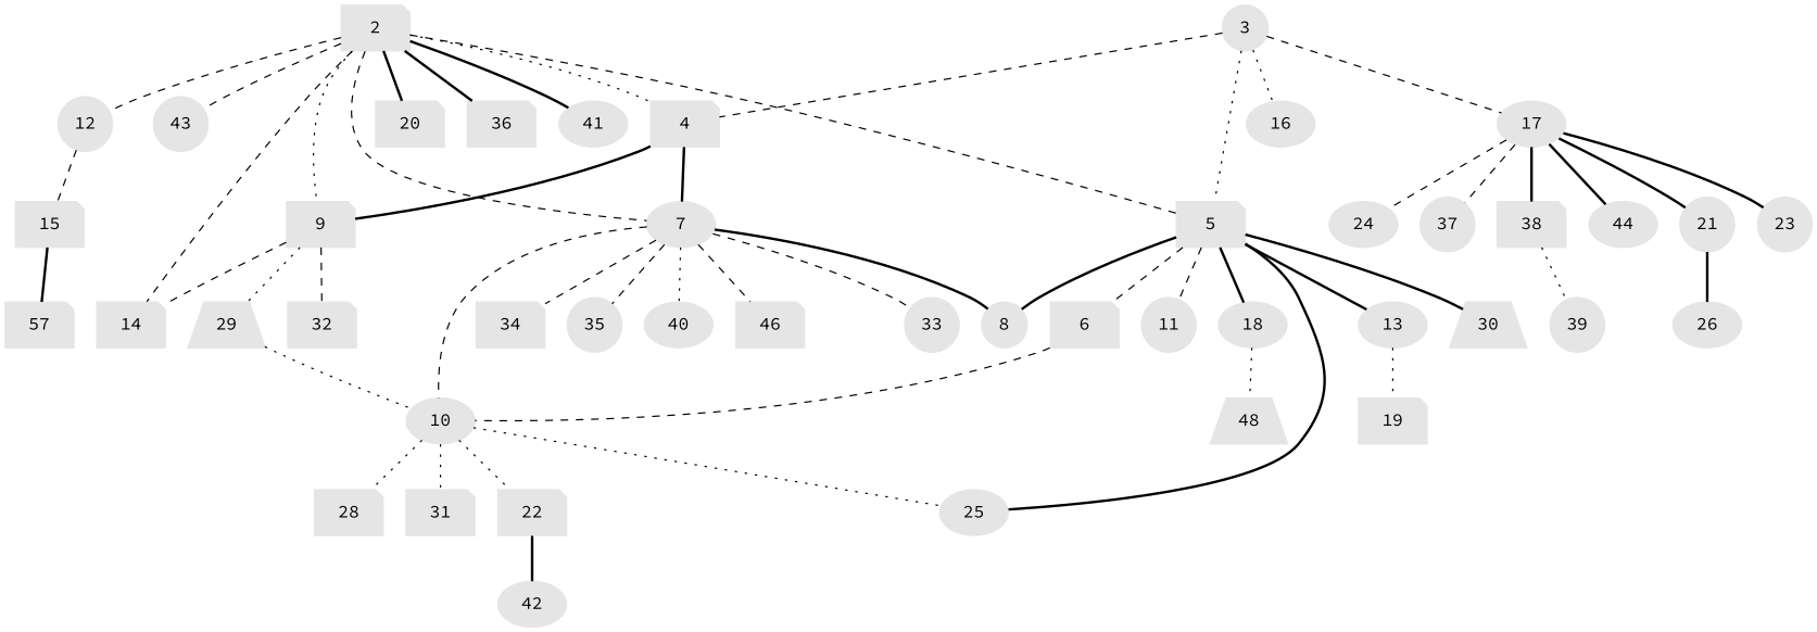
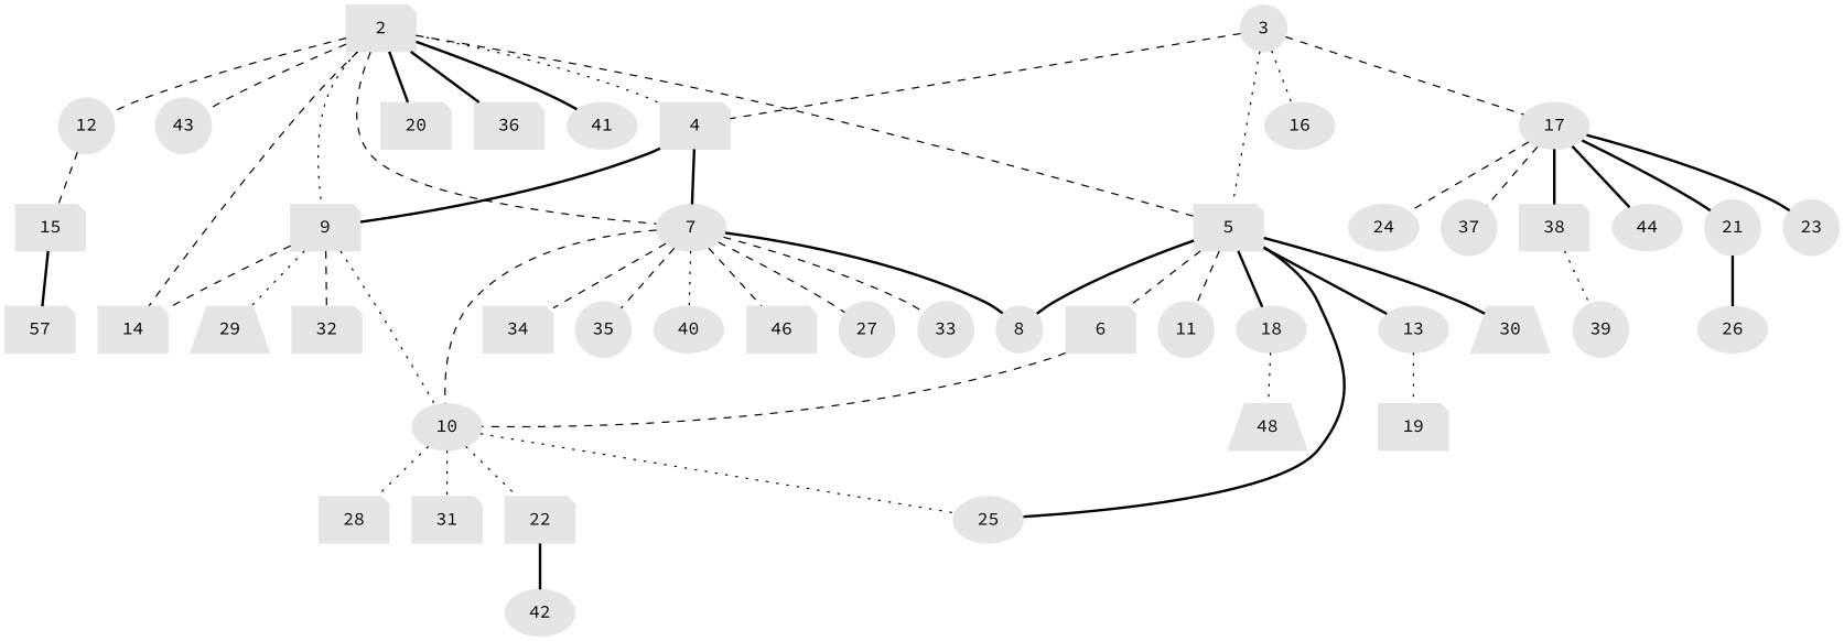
  graph {
    fontname="Source Code Pro"
    node [color=gray90 fontname="Source Code Pro" shape=note style=filled]
    edge [fontname="Source Code Pro" style=dashed]
    2
    4
    5
    7 [shape=ellipse]
    9
    12 [shape=circle]
    14
    20
    36
    41 [shape=ellipse]
    43 [shape=circle]
    6
    8 [shape=circle]
    11 [shape=circle]
    13 [shape=ellipse]
    18 [shape=ellipse]
    25 [shape=ellipse]
    30 [shape=trapezium]
    10 [shape=ellipse]
+   27 [shape=circle]
    33 [shape=circle]
    34
    35 [shape=circle]
    40 [shape=ellipse]
    46
    29 [shape=trapezium]
    32
    15
    3 [shape=circle]
    16 [shape=ellipse]
    17 [shape=ellipse]
    21 [shape=circle]
    23 [shape=circle]
    24 [shape=ellipse]
    37 [shape=circle]
    38
    44 [shape=ellipse]
    19
    48 [shape=trapezium]
    22
    28
    31
    42 [shape=ellipse]
    n44 [label=57]
    26 [shape=ellipse]
    39 [shape=circle]
    2 -- 4 [style=dotted]
    2 -- 5
    2 -- 7
    2 -- 9 [style=dotted]
    2 -- 12
    2 -- 14
    2 -- 20 [style=bold]
    2 -- 36 [style=bold]
    2 -- 41 [style=bold]
    2 -- 43
    4 -- 7 [style=bold]
    4 -- 9 [style=bold]
    5 -- 6
    5 -- 8 [style=bold]
    5 -- 11
    5 -- 13 [style=bold]
    5 -- 18 [style=bold]
    5 -- 25 [style=bold]
    5 -- 30 [style=bold]
    7 -- 8 [style=bold]
    7 -- 10
+   7 -- 27
    7 -- 33
    7 -- 34
    7 -- 35
    7 -- 40 [style=dotted]
    7 -- 46
    9 -- 14
-   29 -- 10 [style=dotted]
+   9 -- 10 [style=dotted]
    9 -- 29 [style=dotted]
    9 -- 32
    12 -- 15
    6 -- 10
    13 -- 19 [style=dotted]
    18 -- 48 [style=dotted]
    10 -- 25 [style=dotted]
    10 -- 22 [style=dotted]
    10 -- 28 [style=dotted]
    10 -- 31 [style=dotted]
    15 -- n44 [style=bold]
    3 -- 4
    3 -- 5 [style=dotted]
    3 -- 16 [style=dotted]
    3 -- 17
    17 -- 21 [style=bold]
    17 -- 23 [style=bold]
    17 -- 24
    17 -- 37
    17 -- 38 [style=bold]
    17 -- 44 [style=bold]
    21 -- 26 [style=bold]
    38 -- 39 [style=dotted]
    22 -- 42 [style=bold]
  }
